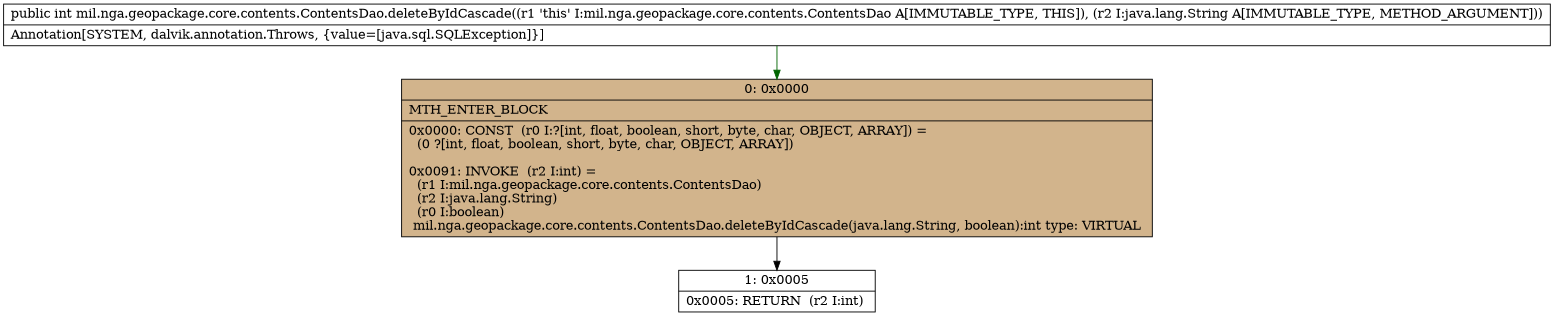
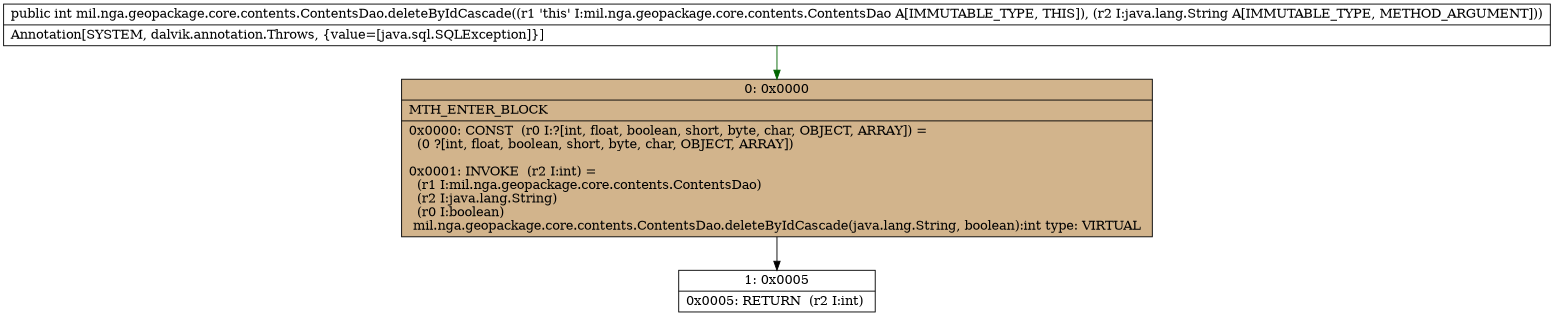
  digraph {
    node [shape=record style=filled fillcolor=white]
-   n1 [label="{0\:\ 0x0000|MTH_ENTER_BLOCK\l|0x0000: CONST  (r0 I:?[int, float, boolean, short, byte, char, OBJECT, ARRAY]) = \l  (0 ?[int, float, boolean, short, byte, char, OBJECT, ARRAY])\l \l0x0091: INVOKE  (r2 I:int) = \l  (r1 I:mil.nga.geopackage.core.contents.ContentsDao)\l  (r2 I:java.lang.String)\l  (r0 I:boolean)\l mil.nga.geopackage.core.contents.ContentsDao.deleteByIdCascade(java.lang.String, boolean):int type: VIRTUAL \l}" fillcolor=tan]
+   n1 [label="{0\:\ 0x0000|MTH_ENTER_BLOCK\l|0x0000: CONST  (r0 I:?[int, float, boolean, short, byte, char, OBJECT, ARRAY]) = \l  (0 ?[int, float, boolean, short, byte, char, OBJECT, ARRAY])\l \l0x0001: INVOKE  (r2 I:int) = \l  (r1 I:mil.nga.geopackage.core.contents.ContentsDao)\l  (r2 I:java.lang.String)\l  (r0 I:boolean)\l mil.nga.geopackage.core.contents.ContentsDao.deleteByIdCascade(java.lang.String, boolean):int type: VIRTUAL \l}" fillcolor=tan]
    n2 [label="{1\:\ 0x0005|0x0005: RETURN  (r2 I:int) \l}"]
    n3 [label="{public int mil.nga.geopackage.core.contents.ContentsDao.deleteByIdCascade((r1 'this' I:mil.nga.geopackage.core.contents.ContentsDao A[IMMUTABLE_TYPE, THIS]), (r2 I:java.lang.String A[IMMUTABLE_TYPE, METHOD_ARGUMENT]))  | Annotation[SYSTEM, dalvik.annotation.Throws, \{value=[java.sql.SQLException]\}]\l}"]
    n1 -> n2 [color=black]
    n3 -> n1 [color=darkgreen]
  }
